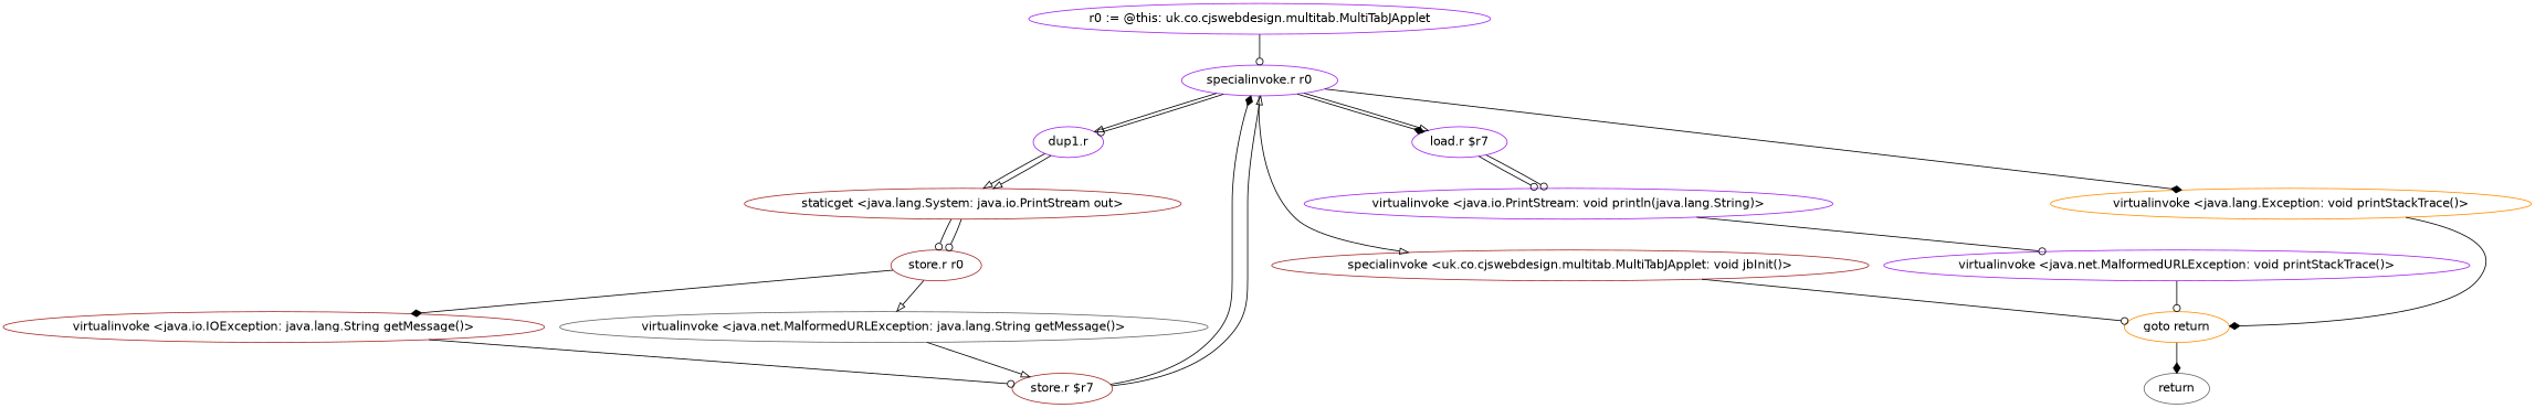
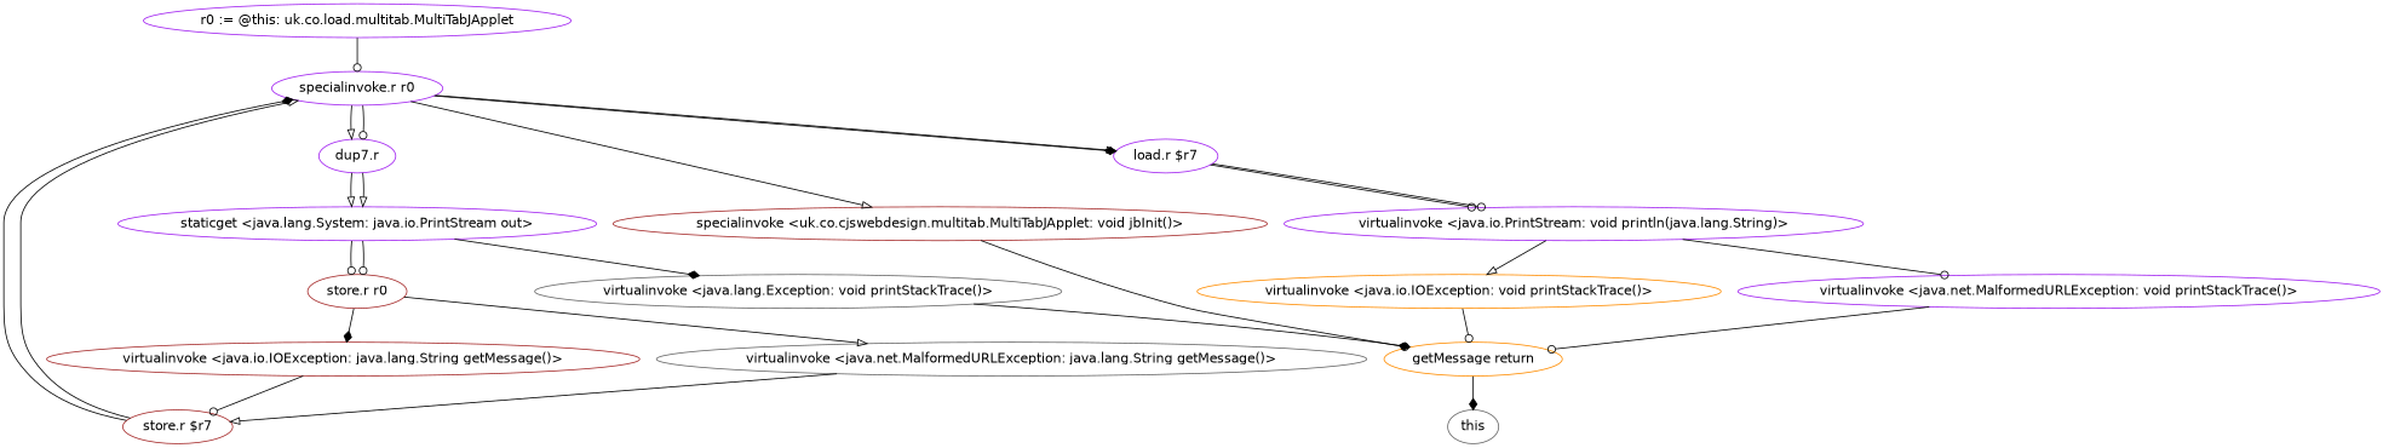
  digraph {
    fontname="DejaVu Sans"
    node [color=purple fontname="DejaVu Sans"]
    edge [arrowhead=odot fontname="DejaVu Sans"]
    n1 [label="specialinvoke.r r0"]
-   "r0 := @this: uk.co.cjswebdesign.multitab.MultiTabJApplet"
-   "dup1.r"
+   "r0 := @this: uk.co.cjswebdesign.multitab.MultiTabJApplet" [label="r0 := @this: uk.co.load.multitab.MultiTabJApplet"]
+   "dup1.r" [label="dup7.r"]
    "load.r $r7"
-   "virtualinvoke <java.lang.Exception: void printStackTrace()>" [color=darkorange]
+   "virtualinvoke <java.lang.Exception: void printStackTrace()>" [color=gray40]
    "specialinvoke <uk.co.cjswebdesign.multitab.MultiTabJApplet: void jbInit()>" [color=brown]
-   "staticget <java.lang.System: java.io.PrintStream out>" [color=brown]
+   "staticget <java.lang.System: java.io.PrintStream out>"
    "virtualinvoke <java.io.PrintStream: void println(java.lang.String)>"
-   "goto return" [color=darkorange]
+   "goto return" [color=darkorange label="getMessage return"]
    "store.r r0" [color=brown]
    "virtualinvoke <java.net.MalformedURLException: java.lang.String getMessage()>" [color=gray40]
    "virtualinvoke <java.io.IOException: java.lang.String getMessage()>" [color=brown]
    "store.r $r7" [color=brown]
    "virtualinvoke <java.net.MalformedURLException: void printStackTrace()>"
-   return [color=gray40]
+   "virtualinvoke <java.io.IOException: void printStackTrace()>" [color=darkorange]
+   return [color=gray40 label=this]
    n1 -> "dup1.r" [arrowhead=onormal]
    n1 -> "dup1.r"
    n1 -> "load.r $r7" [arrowhead=diamond]
    n1 -> "load.r $r7" [arrowhead=onormal]
-   n1 -> "virtualinvoke <java.lang.Exception: void printStackTrace()>" [arrowhead=diamond]
+   "staticget <java.lang.System: java.io.PrintStream out>" -> "virtualinvoke <java.lang.Exception: void printStackTrace()>" [arrowhead=diamond]
    n1 -> "specialinvoke <uk.co.cjswebdesign.multitab.MultiTabJApplet: void jbInit()>" [arrowhead=onormal]
    "r0 := @this: uk.co.cjswebdesign.multitab.MultiTabJApplet" -> n1
    "dup1.r" -> "staticget <java.lang.System: java.io.PrintStream out>" [arrowhead=onormal]
    "dup1.r" -> "staticget <java.lang.System: java.io.PrintStream out>" [arrowhead=onormal]
    "load.r $r7" -> "virtualinvoke <java.io.PrintStream: void println(java.lang.String)>"
    "load.r $r7" -> "virtualinvoke <java.io.PrintStream: void println(java.lang.String)>"
    "virtualinvoke <java.lang.Exception: void printStackTrace()>" -> "goto return" [arrowhead=diamond]
    "specialinvoke <uk.co.cjswebdesign.multitab.MultiTabJApplet: void jbInit()>" -> "goto return"
    "staticget <java.lang.System: java.io.PrintStream out>" -> "store.r r0"
    "staticget <java.lang.System: java.io.PrintStream out>" -> "store.r r0"
    "virtualinvoke <java.io.PrintStream: void println(java.lang.String)>" -> "virtualinvoke <java.net.MalformedURLException: void printStackTrace()>"
+   "virtualinvoke <java.io.PrintStream: void println(java.lang.String)>" -> "virtualinvoke <java.io.IOException: void printStackTrace()>" [arrowhead=onormal]
    "goto return" -> return [arrowhead=diamond]
    "store.r r0" -> "virtualinvoke <java.net.MalformedURLException: java.lang.String getMessage()>" [arrowhead=onormal]
    "store.r r0" -> "virtualinvoke <java.io.IOException: java.lang.String getMessage()>" [arrowhead=diamond]
    "virtualinvoke <java.net.MalformedURLException: java.lang.String getMessage()>" -> "store.r $r7" [arrowhead=onormal]
    "virtualinvoke <java.io.IOException: java.lang.String getMessage()>" -> "store.r $r7"
    "store.r $r7" -> n1 [arrowhead=diamond]
    "store.r $r7" -> n1 [arrowhead=onormal]
    "virtualinvoke <java.net.MalformedURLException: void printStackTrace()>" -> "goto return"
+   "virtualinvoke <java.io.IOException: void printStackTrace()>" -> "goto return"
  }
